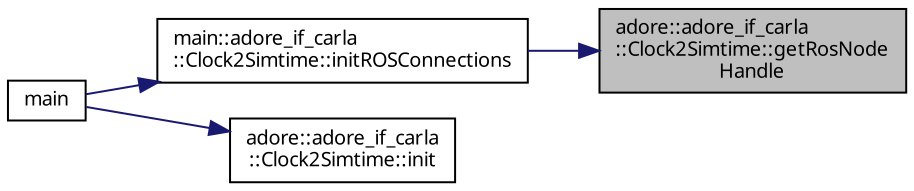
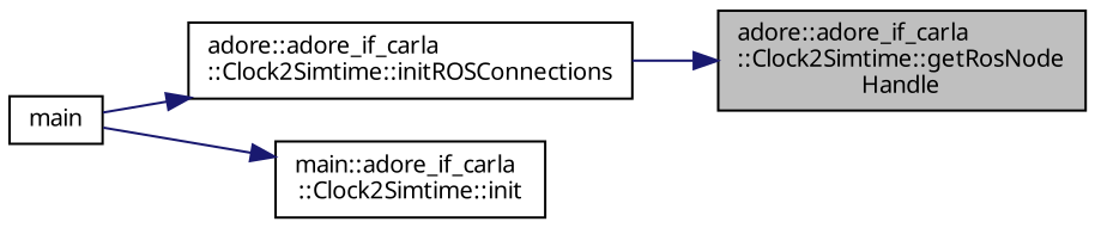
  digraph {
    fontname="Noto Sans"
    rankdir=RL
    node [color=black fillcolor=white fontname="Noto Sans" fontsize=10 shape=record style=filled]
    edge [color=midnightblue dir=back fontname="Noto Sans" fontsize=10 labelfontname=Helvetica labelfontsize=10 style=solid]
    n1 [fillcolor=grey75 fontcolor=black height=0.2 label="adore::adore_if_carla\l::Clock2Simtime::getRosNode\lHandle" width=0.4]
-   n2 [height=0.2 label="main::adore_if_carla\l::Clock2Simtime::initROSConnections" width=0.4]
+   n2 [height=0.2 label="adore::adore_if_carla\l::Clock2Simtime::initROSConnections" width=0.4]
    n3 [height=0.2 label=main width=0.4]
-   n4 [height=0.2 label="adore::adore_if_carla\l::Clock2Simtime::init" width=0.4]
+   n4 [height=0.2 label="main::adore_if_carla\l::Clock2Simtime::init" width=0.4]
    n1 -> n2
    n2 -> n3
    n4 -> n3
  }
